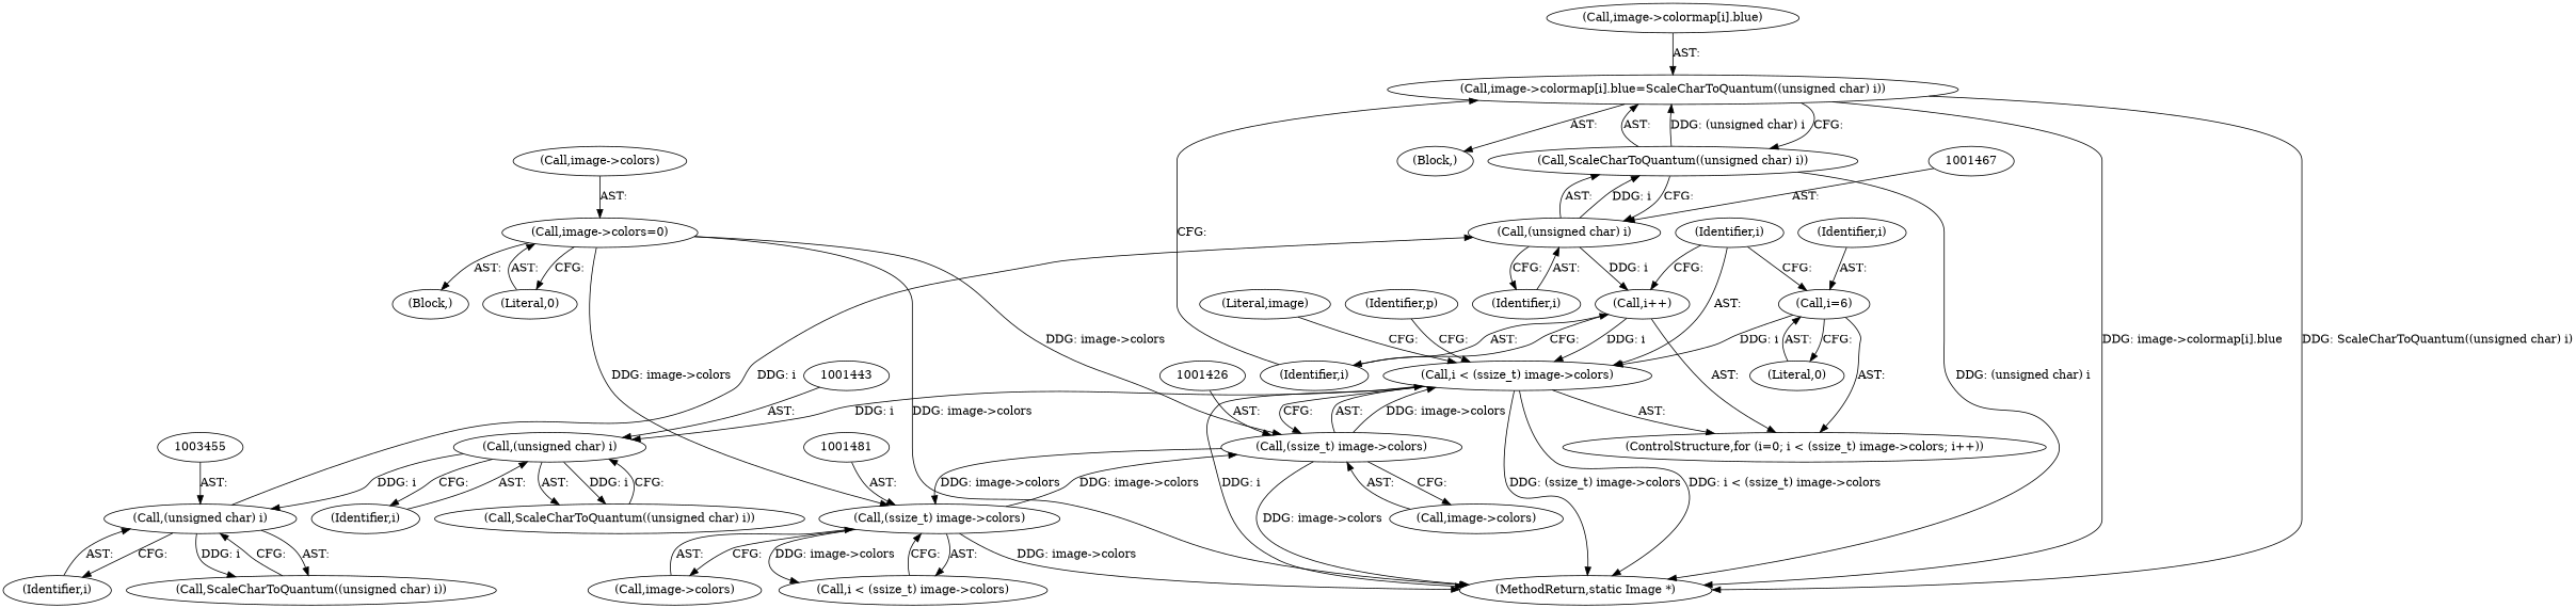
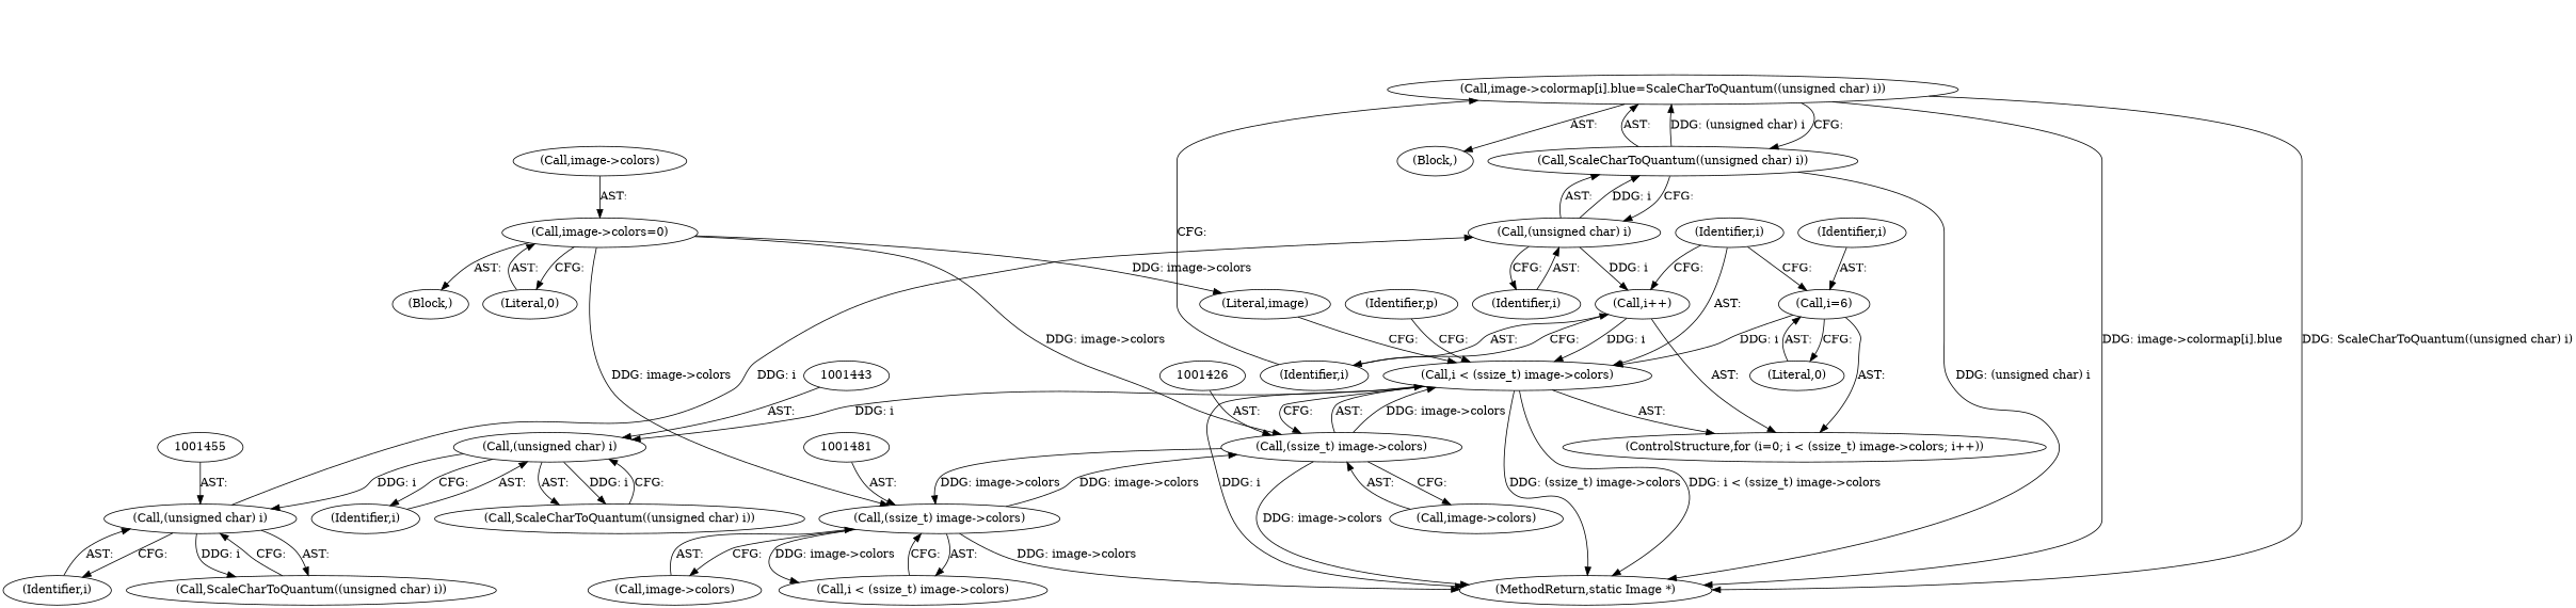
  digraph {
    n1 [label="(Call,image->colormap[i].blue=ScaleCharToQuantum((unsigned char) i))"]
    n2 [label="(Call,ScaleCharToQuantum((unsigned char) i))"]
    n3 [label="(Block,)"]
    n4 [label="(MethodReturn,static Image *)"]
    n5 [label="(Call,(unsigned char) i)"]
    n6 [label="(Call,i++)"]
    n7 [label="(Identifier,i)"]
    n8 [label="(Call,i < (ssize_t) image->colors)"]
    n9 [label="(ControlStructure,for (i=0; i < (ssize_t) image->colors; i++))"]
    n10 [label="(Identifier,i)"]
    n11 [label="(Call,(unsigned char) i)"]
    n12 [label="(Identifier,i)"]
    n13 [label="(Call,ScaleCharToQuantum((unsigned char) i))"]
    n14 [label="(Call,(unsigned char) i)"]
    n15 [label="(Call,ScaleCharToQuantum((unsigned char) i))"]
    n16 [label="(Identifier,i)"]
    n17 [label="(Call,(ssize_t) image->colors)"]
    n18 [label="(Call,(ssize_t) image->colors)"]
    n19 [label="(Call,image->colors)"]
    n20 [label="(Call,i=6)"]
    n21 [label="(Literal,0)"]
    n22 [label="(Call,i < (ssize_t) image->colors)"]
    n23 [label="(Call,image->colors)"]
    n24 [label="(Call,image->colors=0)"]
    n25 [label="(Literal,0)"]
    n26 [label="(Block,)"]
    n27 [label="(Identifier,i)"]
    n28 [label="(Identifier,p)"]
    n29 [label="(Call,image->colors)"]
    n30 [label="(Literal,image)"]
-   n31 [label="(Call,image->colormap[i].blue)"]
    n32 [label="(Identifier,i)"]
-   1001467
-   1001455 [label=1003455]
+   1001455
    1001443
    1001426
    1001481
    n1 -> n2 [label="CFG: "]
    n1 -> n3 [label="AST: "]
    n1 -> n4 [label="DDG: image->colormap[i].blue"]
    n1 -> n4 [label="DDG: ScaleCharToQuantum((unsigned char) i)"]
    n2 -> n1 [label="AST: "]
    n2 -> n1 [label="DDG: (unsigned char) i"]
    n2 -> n4 [label="DDG: (unsigned char) i"]
    n2 -> n5 [label="CFG: "]
    n5 -> n2 [label="AST: "]
    n5 -> n2 [label="DDG: i"]
    n5 -> n6 [label="DDG: i"]
    n5 -> n7 [label="CFG: "]
    n6 -> n8 [label="DDG: i"]
    n6 -> n9 [label="AST: "]
    n6 -> n10 [label="CFG: "]
    n7 -> n5 [label="AST: "]
    n8 -> n4 [label="DDG: (ssize_t) image->colors"]
    n8 -> n4 [label="DDG: i < (ssize_t) image->colors"]
    n8 -> n4 [label="DDG: i"]
    n8 -> n9 [label="AST: "]
    n8 -> n14 [label="DDG: i"]
    n8 -> n17 [label="CFG: "]
    n10 -> n1 [label="CFG: "]
    n10 -> n6 [label="AST: "]
    n11 -> n5 [label="DDG: i"]
    n11 -> n12 [label="CFG: "]
    n11 -> n13 [label="AST: "]
    n11 -> n13 [label="DDG: i"]
    n12 -> n11 [label="AST: "]
    n13 -> n11 [label="CFG: "]
    n14 -> n11 [label="DDG: i"]
    n14 -> n15 [label="AST: "]
    n14 -> n15 [label="DDG: i"]
    n14 -> n16 [label="CFG: "]
    n15 -> n14 [label="CFG: "]
    n16 -> n14 [label="AST: "]
    n17 -> n4 [label="DDG: image->colors"]
    n17 -> n8 [label="AST: "]
    n17 -> n8 [label="DDG: image->colors"]
    n17 -> n18 [label="DDG: image->colors"]
    n17 -> n19 [label="CFG: "]
    n18 -> n4 [label="DDG: image->colors"]
    n18 -> n17 [label="DDG: image->colors"]
    n18 -> n22 [label="AST: "]
    n18 -> n22 [label="DDG: image->colors"]
    n18 -> n23 [label="CFG: "]
    n19 -> n17 [label="AST: "]
    n20 -> n8 [label="DDG: i"]
    n20 -> n9 [label="AST: "]
    n20 -> n21 [label="CFG: "]
    n21 -> n20 [label="AST: "]
    n22 -> n18 [label="CFG: "]
    n23 -> n18 [label="AST: "]
-   n24 -> n4 [label="DDG: image->colors"]
+   n24 -> n30 [label="DDG: image->colors"]
    n24 -> n17 [label="DDG: image->colors"]
    n24 -> n18 [label="DDG: image->colors"]
    n24 -> n25 [label="CFG: "]
    n24 -> n26 [label="AST: "]
    n25 -> n24 [label="AST: "]
    n27 -> n20 [label="AST: "]
    n28 -> n8 [label="CFG: "]
    n29 -> n24 [label="AST: "]
    n30 -> n8 [label="CFG: "]
-   n31 -> n1 [label="AST: "]
    n32 -> n6 [label="CFG: "]
    n32 -> n8 [label="AST: "]
    n32 -> n20 [label="CFG: "]
-   1001467 -> n5 [label="AST: "]
    1001455 -> n11 [label="AST: "]
    1001443 -> n14 [label="AST: "]
    1001426 -> n17 [label="AST: "]
    1001481 -> n18 [label="AST: "]
  }
